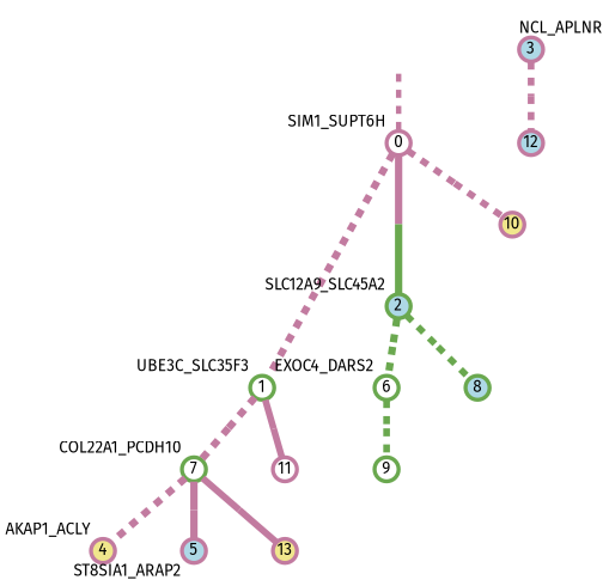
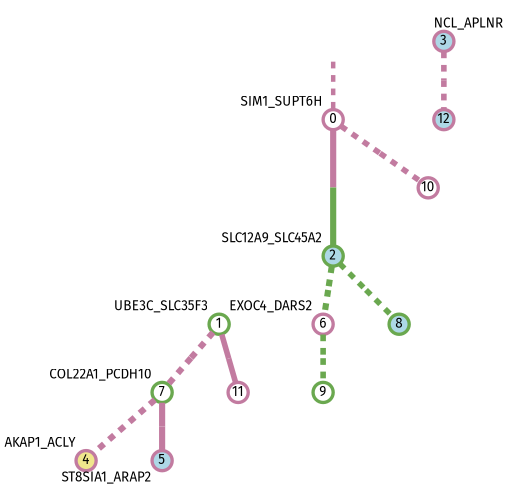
  strict digraph {
    fontname="Fira Sans"
    forcelabels=true
    nodesep=0.7
    rankdir=TB
    ranksep=0.6
    splines=false
    node [color="#c27ba0ff" fillcolor=white fixedsize=true fontname="Fira Sans" fontsize="12pt" penwidth=3 shape=circle style=filled]
    edge [arrowsize=0 color="#c27ba0ff;0.5:#c27ba0ff" fontname="Fira Sans" minlen=1.127659559249878 penwidth=5.5 style=dashed]
    0 [height=0.25 xlabel=SIM1_SUPT6H]
    1 [color="#6aa84fff" height=0.25 xlabel=UBE3C_SLC35F3]
    2 [color="#6aa84fff" fillcolor=lightblue height=0.25 xlabel=SLC12A9_SLC45A2]
-   10 [fillcolor=khaki height=0.25 style="solid,filled"]
+   10 [height=0.25 style="solid,filled"]
    7 [color="#6aa84fff" height=0.25 xlabel=COL22A1_PCDH10]
    11 [height=0.25 style="solid,filled"]
-   6 [color="#6aa84fff" height=0.25 xlabel=EXOC4_DARS2]
+   6 [height=0.25 xlabel=EXOC4_DARS2]
    8 [color="#6aa84fff" fillcolor=lightblue height=0.25 style="solid,filled"]
    3 [fillcolor=lightblue height=0.25 xlabel=NCL_APLNR]
    12 [fillcolor=lightblue height=0.25 style="solid,filled"]
    4 [fillcolor=khaki height=0.25 xlabel=AKAP1_ACLY]
    5 [fillcolor=lightblue height=0.25 xlabel=ST8SIA1_ARAP2]
-   13 [fillcolor=khaki height=0.25 style="solid,filled"]
    9 [color="#6aa84fff" height=0.25 style="solid,filled"]
    normal [style=invis xlabel=SIM1_SUPT6H color="" fillcolor="" fixedsize="" fontsize="" shape=""]
-   0 -> 1 [minlen=3.0]
    0 -> 2 [color="#c27ba0ff;0.5:#6aa84fff" minlen=2.4042553901672363 style=bold]
    0 -> 10 [penwidth=5]
    1 -> 7 [minlen=1.2553191184997559]
    1 -> 11 [penwidth=5 style=bold]
    2 -> 6 [color="#6aa84fff;0.5:#6aa84fff" minlen=1.2553191184997559]
    2 -> 8 [color="#6aa84fff;0.5:#6aa84fff" penwidth=5]
    7 -> 4 [minlen=1.3404254913330078]
    7 -> 5 [minlen=1.2978723049163818 style=bold]
-   7 -> 13 [penwidth=5 style=bold]
    6 -> 9 [color="#6aa84fff;0.5:#6aa84fff" penwidth=5]
    3 -> 12 [penwidth=5]
    normal -> 0 [color="#c27ba0ff" penwidth=4 minlen=""]
  }
